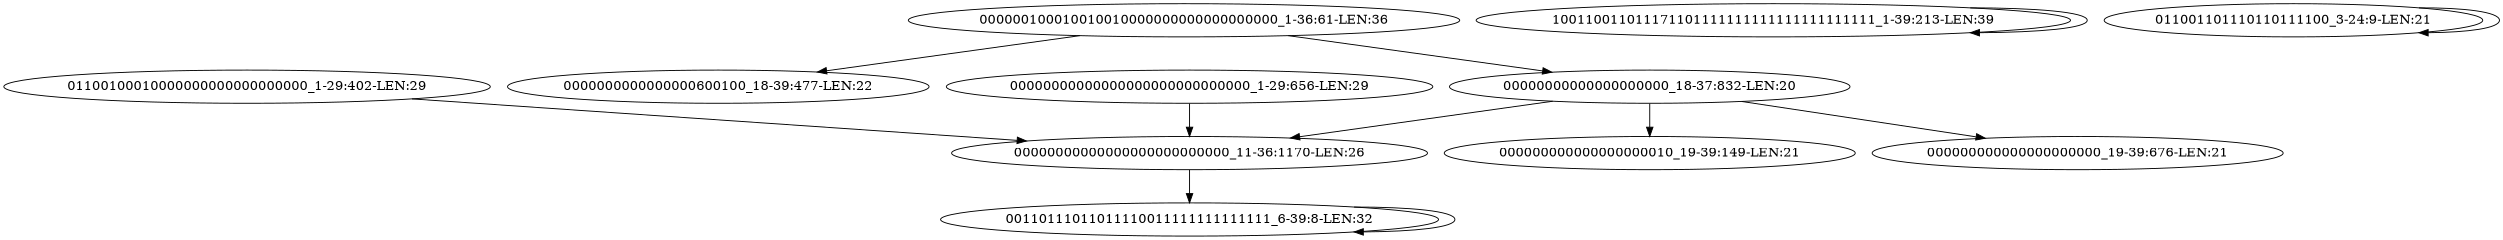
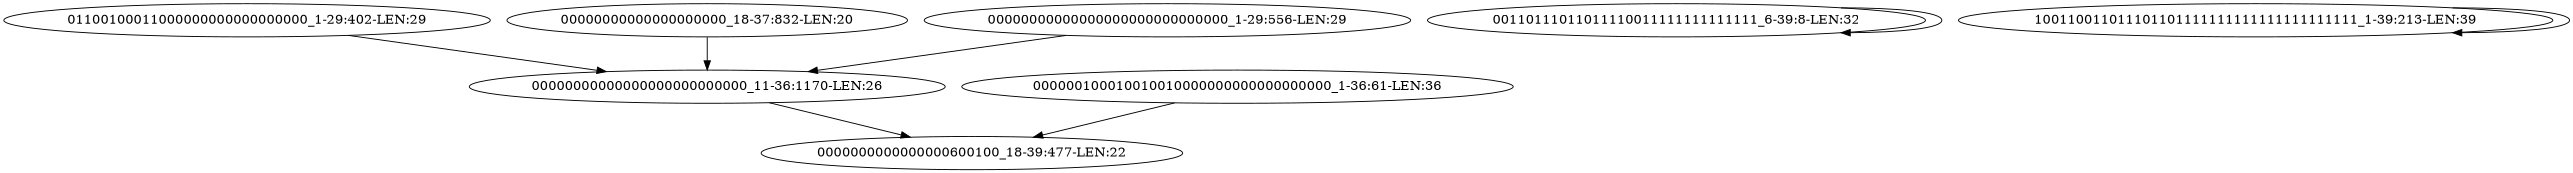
  digraph {
-   "01100100010000000000000000000_1-29:402-LEN:29"
+   "01100100010000000000000000000_1-29:402-LEN:29" [label="01100100011000000000000000000_1-29:402-LEN:29"]
    "00000000000000000000000000_11-36:1170-LEN:26"
    n3 [label="0000000000000000600100_18-39:477-LEN:22"]
    "00000000000000000000_18-37:832-LEN:20"
-   "000000000000000000010_19-39:149-LEN:21"
-   "000000000000000000000_19-39:676-LEN:21"
-   "00000000000000000000000000000_1-29:656-LEN:29"
+   "00000000000000000000000000000_1-29:656-LEN:29" [label="00000000000000000000000000000_1-29:556-LEN:29"]
    "00110111011011110011111111111111_6-39:8-LEN:32"
-   "100110011011101101111111111111111111111_1-39:213-LEN:39" [label="100110011011171101111111111111111111111_1-39:213-LEN:39"]
-   "011001101110110111100_3-24:9-LEN:21"
+   "100110011011101101111111111111111111111_1-39:213-LEN:39"
    "000000100010010010000000000000000000_1-36:61-LEN:36"
    "01100100010000000000000000000_1-29:402-LEN:29" -> "00000000000000000000000000_11-36:1170-LEN:26"
-   "00000000000000000000000000_11-36:1170-LEN:26" -> "00110111011011110011111111111111_6-39:8-LEN:32"
+   "00000000000000000000000000_11-36:1170-LEN:26" -> n3
    "00000000000000000000_18-37:832-LEN:20" -> "00000000000000000000000000_11-36:1170-LEN:26"
-   "00000000000000000000_18-37:832-LEN:20" -> "000000000000000000010_19-39:149-LEN:21"
-   "00000000000000000000_18-37:832-LEN:20" -> "000000000000000000000_19-39:676-LEN:21"
    "00000000000000000000000000000_1-29:656-LEN:29" -> "00000000000000000000000000_11-36:1170-LEN:26"
    "00110111011011110011111111111111_6-39:8-LEN:32" -> "00110111011011110011111111111111_6-39:8-LEN:32"
    "100110011011101101111111111111111111111_1-39:213-LEN:39" -> "100110011011101101111111111111111111111_1-39:213-LEN:39"
-   "011001101110110111100_3-24:9-LEN:21" -> "011001101110110111100_3-24:9-LEN:21"
    "000000100010010010000000000000000000_1-36:61-LEN:36" -> n3
-   "000000100010010010000000000000000000_1-36:61-LEN:36" -> "00000000000000000000_18-37:832-LEN:20"
  }
